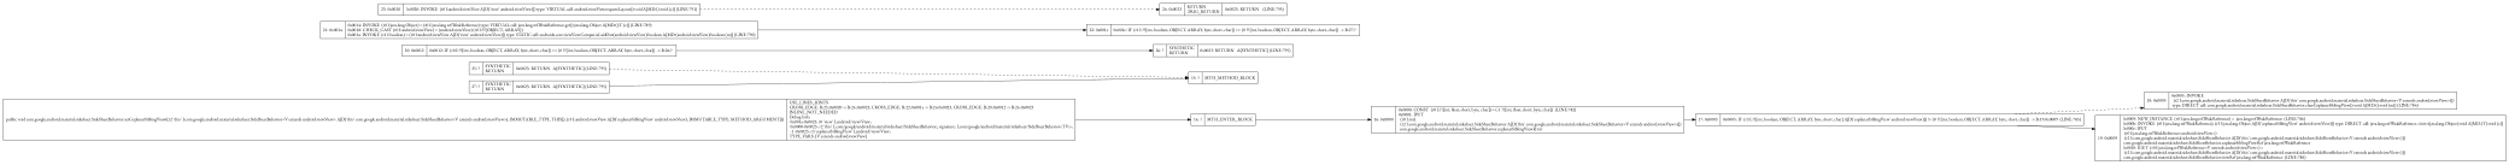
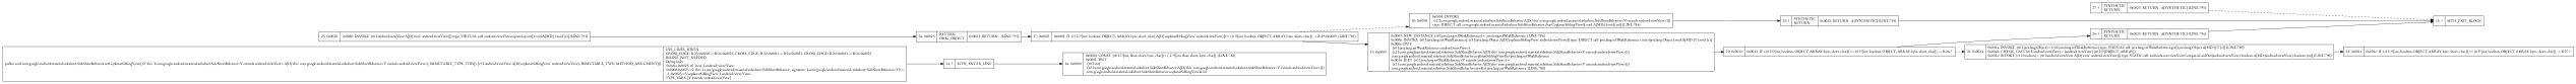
  digraph {
    fontname="EB Garamond"
    rankdir=LR
    node [fontname="EB Garamond" shape=record]
    edge [fontname="EB Garamond"]
-   n1 [label="{14\:\ ?|MTH_ENTER_BLOCK\l}"]
+   n1 [label="{14\:\ ?|MTH_ENTER_LINE\l}"]
    n2 [label="{16\:\ 0x0000|0x0000: CONST  (r0 I:??[int, float, short, byte, char]) = (\-1 ??[int, float, short, byte, char])  (LINE:782)\l0x0001: IPUT  \l  (r0 I:int)\l  (r2 I:com.google.android.material.sidesheet.SideSheetBehavior A[D('this' com.google.android.material.sidesheet.SideSheetBehavior\<V extends android.view.View\>)])\l com.google.android.material.sidesheet.SideSheetBehavior.coplanarSiblingViewId int \l}"]
    n3 [label="{17\:\ 0x0003|0x0003: IF  (r3 I:??[int, boolean, OBJECT, ARRAY, byte, short, char] A[D('coplanarSiblingView' android.view.View)]) != (0 ??[int, boolean, OBJECT, ARRAY, byte, short, char])  \-\> B:19:0x0009  (LINE:783)\l}"]
    n4 [label="{18\:\ 0x0005|0x0005: INVOKE  \l  (r2 I:com.google.android.material.sidesheet.SideSheetBehavior A[D('this' com.google.android.material.sidesheet.SideSheetBehavior\<V extends android.view.View\>)])\l type: DIRECT call: com.google.android.material.sidesheet.SideSheetBehavior.clearCoplanarSiblingView():void A[MD:():void (m)] (LINE:784)\l}"]
    n5 [label="{19\:\ 0x0009|0x0009: NEW_INSTANCE  (r0 I:java.lang.ref.WeakReference) =  java.lang.ref.WeakReference  (LINE:786)\l0x000b: INVOKE  (r0 I:java.lang.ref.WeakReference), (r3 I:java.lang.Object A[D('coplanarSiblingView' android.view.View)]) type: DIRECT call: java.lang.ref.WeakReference.\<init\>(java.lang.Object):void A[MD:(T):void (c)]\l0x000e: IPUT  \l  (r0 I:java.lang.ref.WeakReference\<android.view.View\>)\l  (r2 I:com.google.android.material.sidesheet.SideSheetBehavior A[D('this' com.google.android.material.sidesheet.SideSheetBehavior\<V extends android.view.View\>)])\l com.google.android.material.sidesheet.SideSheetBehavior.coplanarSiblingViewRef java.lang.ref.WeakReference \l0x0010: IGET  (r0 I:java.lang.ref.WeakReference\<V extends android.view.View\>) = \l  (r2 I:com.google.android.material.sidesheet.SideSheetBehavior A[D('this' com.google.android.material.sidesheet.SideSheetBehavior\<V extends android.view.View\>)])\l com.google.android.material.sidesheet.SideSheetBehavior.viewRef java.lang.ref.WeakReference  (LINE:788)\l}"]
    n6 [label="{25\:\ ?|SYNTHETIC\lRETURN\l|0x0023: RETURN   A[SYNTHETIC] (LINE:795)\l}"]
    n7 [label="{20\:\ 0x0012|0x0012: IF  (r0 I:??[int, boolean, OBJECT, ARRAY, byte, short, char]) == (0 ??[int, boolean, OBJECT, ARRAY, byte, short, char])  \-\> B:26:? \l}"]
-   n8 [label="{15\:\ ?|MTH_METHOD_BLOCK\l}"]
+   n8 [label="{15\:\ ?|MTH_EXIT_BLOCK\l}"]
    n9 [label="{21\:\ 0x0014|0x0014: INVOKE  (r0 I:java.lang.Object) = (r0 I:java.lang.ref.WeakReference) type: VIRTUAL call: java.lang.ref.WeakReference.get():java.lang.Object A[MD:():T (c)] (LINE:789)\l0x0018: CHECK_CAST (r0 I:android.view.View) = (android.view.View) (r0 I:??[OBJECT, ARRAY]) \l0x001a: INVOKE  (r1 I:boolean) = (r0 I:android.view.View A[D('view' android.view.View)]) type: STATIC call: androidx.core.view.ViewCompat.isLaidOut(android.view.View):boolean A[MD:(android.view.View):boolean (m)] (LINE:790)\l}"]
    n10 [label="{26\:\ ?|SYNTHETIC\lRETURN\l|0x0023: RETURN   A[SYNTHETIC] (LINE:795)\l}"]
    n11 [label="{22\:\ 0x001e|0x001e: IF  (r1 I:??[int, boolean, OBJECT, ARRAY, byte, short, char]) == (0 ??[int, boolean, OBJECT, ARRAY, byte, short, char])  \-\> B:27:? \l}"]
    n12 [label="{23\:\ 0x0020|0x0020: INVOKE  (r0 I:android.view.View A[D('view' android.view.View)]) type: VIRTUAL call: android.view.View.requestLayout():void A[MD:():void (c)] (LINE:791)\l}"]
-   n13 [label="{24\:\ 0x0023|RETURN\lORIG_RETURN\l|0x0023: RETURN    (LINE:795)\l}"]
+   n13 [label="{24\:\ 0x0023|RETURN\lORIG_OBJECT\l|0x0023: RETURN    (LINE:795)\l}"]
    n14 [label="{27\:\ ?|SYNTHETIC\lRETURN\l|0x0023: RETURN   A[SYNTHETIC] (LINE:795)\l}"]
    n15 [label="{public void com.google.android.material.sidesheet.SideSheetBehavior.setCoplanarSiblingView((r2 'this' I:com.google.android.material.sidesheet.SideSheetBehavior\<V extends android.view.View\> A[D('this' com.google.android.material.sidesheet.SideSheetBehavior\<V extends android.view.View\>), IMMUTABLE_TYPE, THIS]), (r3 I:android.view.View A[D('coplanarSiblingView' android.view.View), IMMUTABLE_TYPE, METHOD_ARGUMENT]))  | USE_LINES_HINTS\lCROSS_EDGE: B:23:0x0020 \-\> B:24:0x0023, CROSS_EDGE: B:22:0x001e \-\> B:24:0x0023, CROSS_EDGE: B:20:0x0012 \-\> B:24:0x0023\lINLINE_NOT_NEEDED\lDebug Info:\l  0x001a\-0x0023: r0 'view' Landroid\/view\/View;\l  0x0000\-0x0023: r2 'this' Lcom\/google\/android\/material\/sidesheet\/SideSheetBehavior;, signature: Lcom\/google\/android\/material\/sidesheet\/SideSheetBehavior\<TV;\>;\l  \-1 \-0x0023: r3 'coplanarSiblingView' Landroid\/view\/View;\lTYPE_VARS: [V extends android.view.View]\l}"]
    n1 -> n2
-   n2 -> n3
+   n13 -> n3
    n3 -> n4 [style=dashed]
    n3 -> n5
-   n6 -> n8 [style=dashed]
+   n4 -> n6
+   n5 -> n7
+   n6 -> n8
+   n7 -> n9 [style=dashed]
    n7 -> n10
    n9 -> n11
-   n12 -> n13 [style=dashed]
-   n14 -> n8
+   n10 -> n8
+   n12 -> n13
+   n14 -> n8 [style=dashed]
    n15 -> n1
  }
